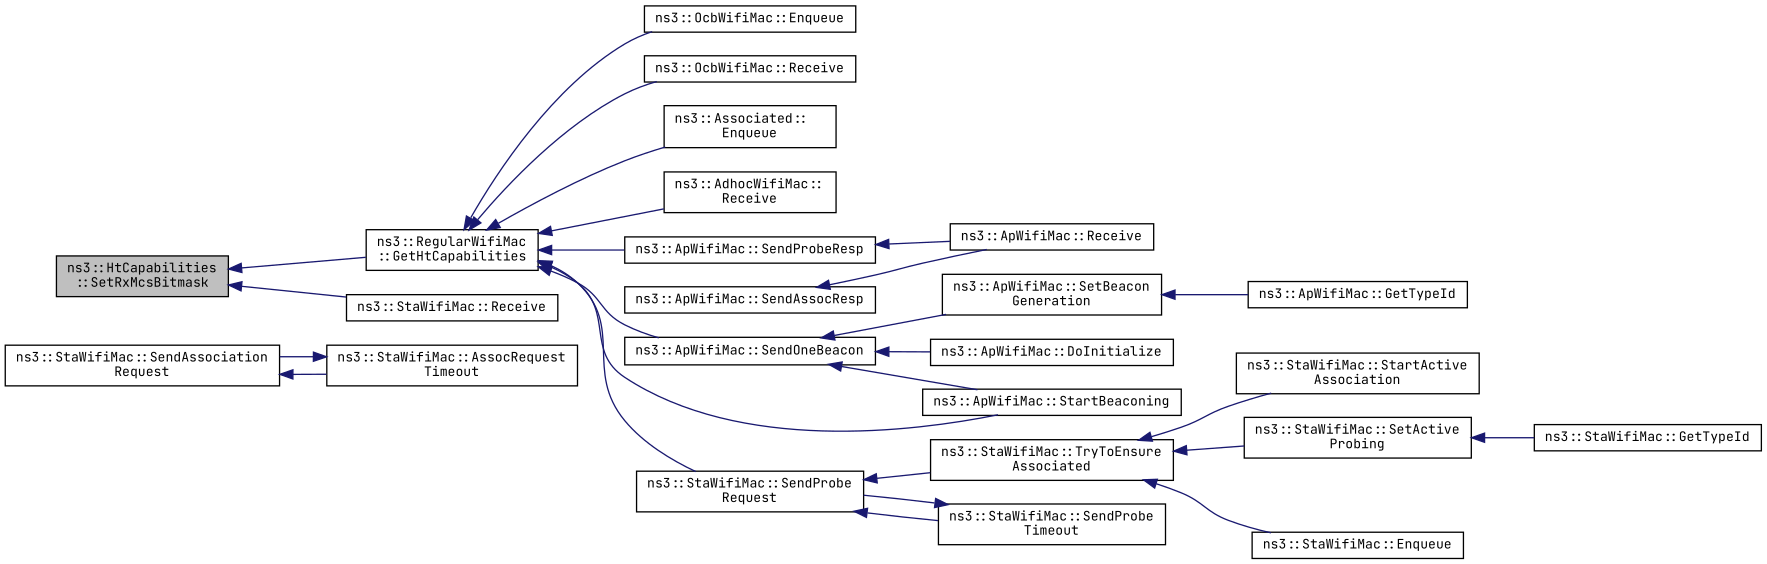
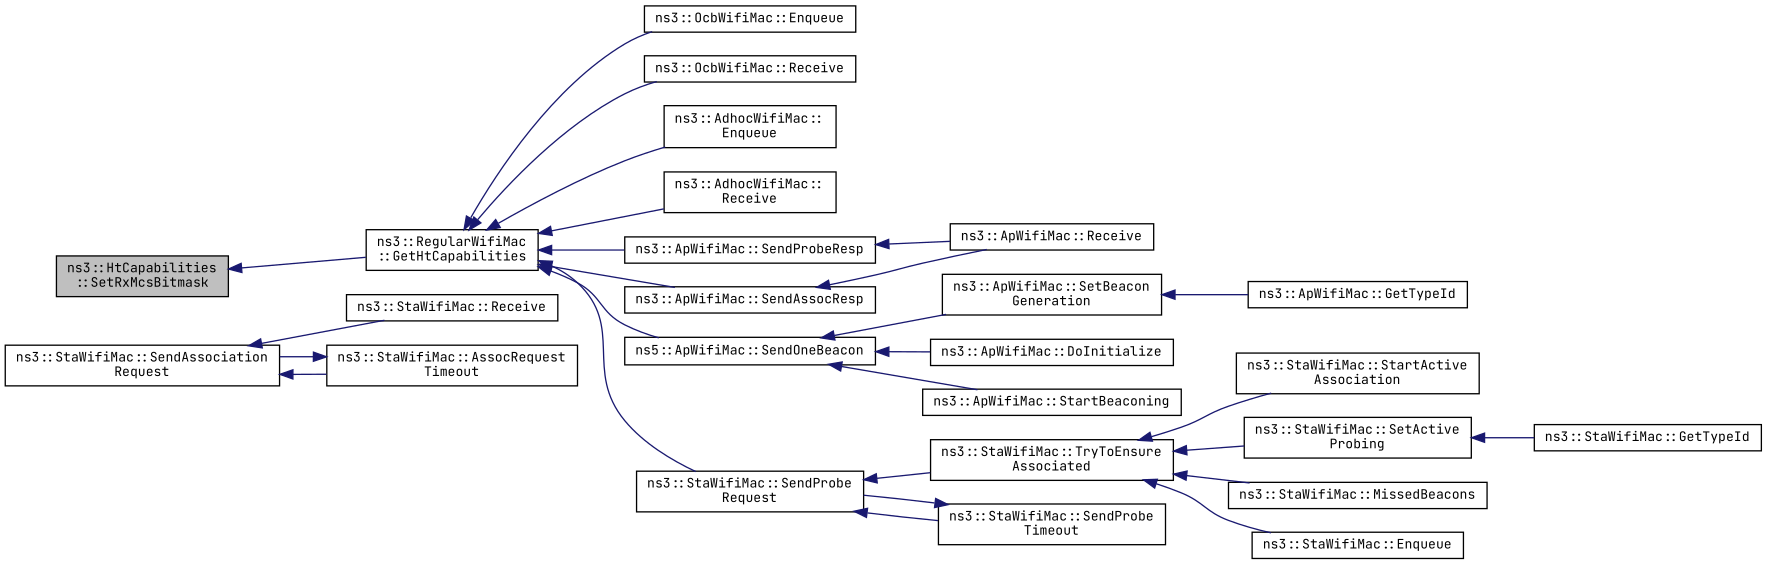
  digraph {
    fontname="JetBrains Mono"
    rankdir=LR
    node [color=black fillcolor=white fontname="JetBrains Mono" fontsize=10 shape=record style=filled]
    edge [color=midnightblue dir=back fontname="JetBrains Mono" fontsize=10 labelfontname=Helvetica labelfontsize=10 style=solid]
    n1 [fillcolor=grey75 fontcolor=black height=0.2 label="ns3::HtCapabilities\l::SetRxMcsBitmask" width=0.4]
    n2 [height=0.2 label="ns3::RegularWifiMac\l::GetHtCapabilities" width=0.4]
    n3 [height=0.2 label="ns3::OcbWifiMac::Enqueue" width=0.4]
    n4 [height=0.2 label="ns3::OcbWifiMac::Receive" width=0.4]
-   n5 [height=0.2 label="ns3::Associated::\lEnqueue" width=0.4]
+   n5 [height=0.2 label="ns3::AdhocWifiMac::\lEnqueue" width=0.4]
    n6 [height=0.2 label="ns3::AdhocWifiMac::\lReceive" width=0.4]
    n7 [height=0.2 label="ns3::ApWifiMac::SendProbeResp" width=0.4]
    n8 [height=0.2 label="ns3::ApWifiMac::SendAssocResp" width=0.4]
-   n9 [height=0.2 label="ns3::ApWifiMac::SendOneBeacon" width=0.4]
+   n9 [height=0.2 label="ns5::ApWifiMac::SendOneBeacon" width=0.4]
    n10 [height=0.2 label="ns3::StaWifiMac::SendProbe\lRequest" width=0.4]
    n11 [height=0.2 label="ns3::ApWifiMac::Receive" width=0.4]
    n12 [height=0.2 label="ns3::ApWifiMac::SetBeacon\lGeneration" width=0.4]
    n13 [height=0.2 label="ns3::ApWifiMac::StartBeaconing" width=0.4]
    n14 [height=0.2 label="ns3::ApWifiMac::DoInitialize" width=0.4]
    n15 [height=0.2 label="ns3::StaWifiMac::TryToEnsure\lAssociated" width=0.4]
    n16 [height=0.2 label="ns3::StaWifiMac::SendProbe\lTimeout" width=0.4]
    n17 [height=0.2 label="ns3::StaWifiMac::SendAssociation\lRequest" width=0.4]
    n18 [height=0.2 label="ns3::StaWifiMac::Receive" width=0.4]
    n19 [height=0.2 label="ns3::StaWifiMac::AssocRequest\lTimeout" width=0.4]
    n20 [height=0.2 label="ns3::ApWifiMac::GetTypeId" width=0.4]
    n21 [height=0.2 label="ns3::StaWifiMac::StartActive\lAssociation" width=0.4]
    n22 [height=0.2 label="ns3::StaWifiMac::SetActive\lProbing" width=0.4]
+   n23 [height=0.2 label="ns3::StaWifiMac::MissedBeacons" width=0.4]
    n24 [height=0.2 label="ns3::StaWifiMac::Enqueue" width=0.4]
    n25 [height=0.2 label="ns3::StaWifiMac::GetTypeId" width=0.4]
    n1 -> n2
    n2 -> n3
    n2 -> n4
    n2 -> n5
    n2 -> n6
    n2 -> n7
-   n2 -> n13
+   n2 -> n8
    n2 -> n9
    n2 -> n10
    n7 -> n11
    n8 -> n11
    n9 -> n12
    n9 -> n13
    n9 -> n14
    n10 -> n15
    n10 -> n16
    n12 -> n20
    n15 -> n21
    n15 -> n22
+   n15 -> n23
    n15 -> n24
    n16 -> n10
-   n1 -> n18
+   n17 -> n18
    n17 -> n19
    n19 -> n17
    n22 -> n25
  }
